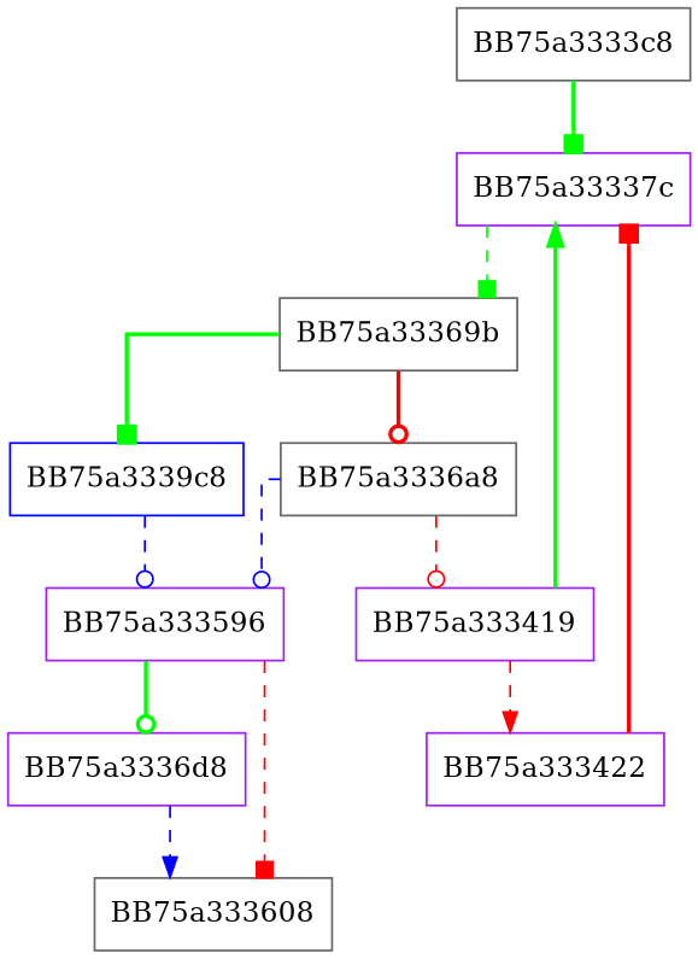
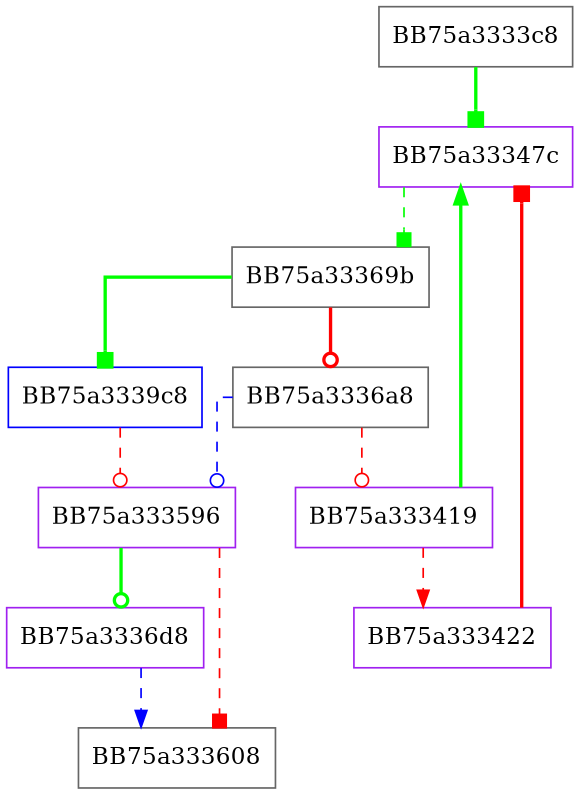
  digraph {
    splines=ortho
    node [color=purple shape=box]
    edge [arrowhead=box color=green style=dashed]
    BB75a3333c8 [color=gray40]
-   BB75a33347c [label=BB75a33337c]
+   BB75a33347c
    BB75a33369b [color=gray40]
    BB75a333419
    BB75a333422
    n6 [color=blue label=BB75a3339c8]
    BB75a3336a8 [color=gray40]
    BB75a333596
    BB75a3336d8
    BB75a333608 [color=gray40]
    BB75a3333c8 -> BB75a33347c [style=bold]
    BB75a33347c -> BB75a33369b
    BB75a33369b -> n6 [style=bold]
    BB75a33369b -> BB75a3336a8 [arrowhead=odot color=red style=bold]
    BB75a333419 -> BB75a33347c [arrowhead=normal style=bold]
    BB75a333419 -> BB75a333422 [arrowhead=normal color=red]
    BB75a333422 -> BB75a33347c [color=red style=bold]
-   n6 -> BB75a333596 [arrowhead=odot color=blue]
+   n6 -> BB75a333596 [arrowhead=odot color=red]
    BB75a3336a8 -> BB75a333419 [arrowhead=odot color=red]
    BB75a3336a8 -> BB75a333596 [arrowhead=odot color=blue]
    BB75a333596 -> BB75a3336d8 [arrowhead=odot style=bold]
    BB75a333596 -> BB75a333608 [color=red]
    BB75a3336d8 -> BB75a333608 [arrowhead=normal color=blue]
  }
